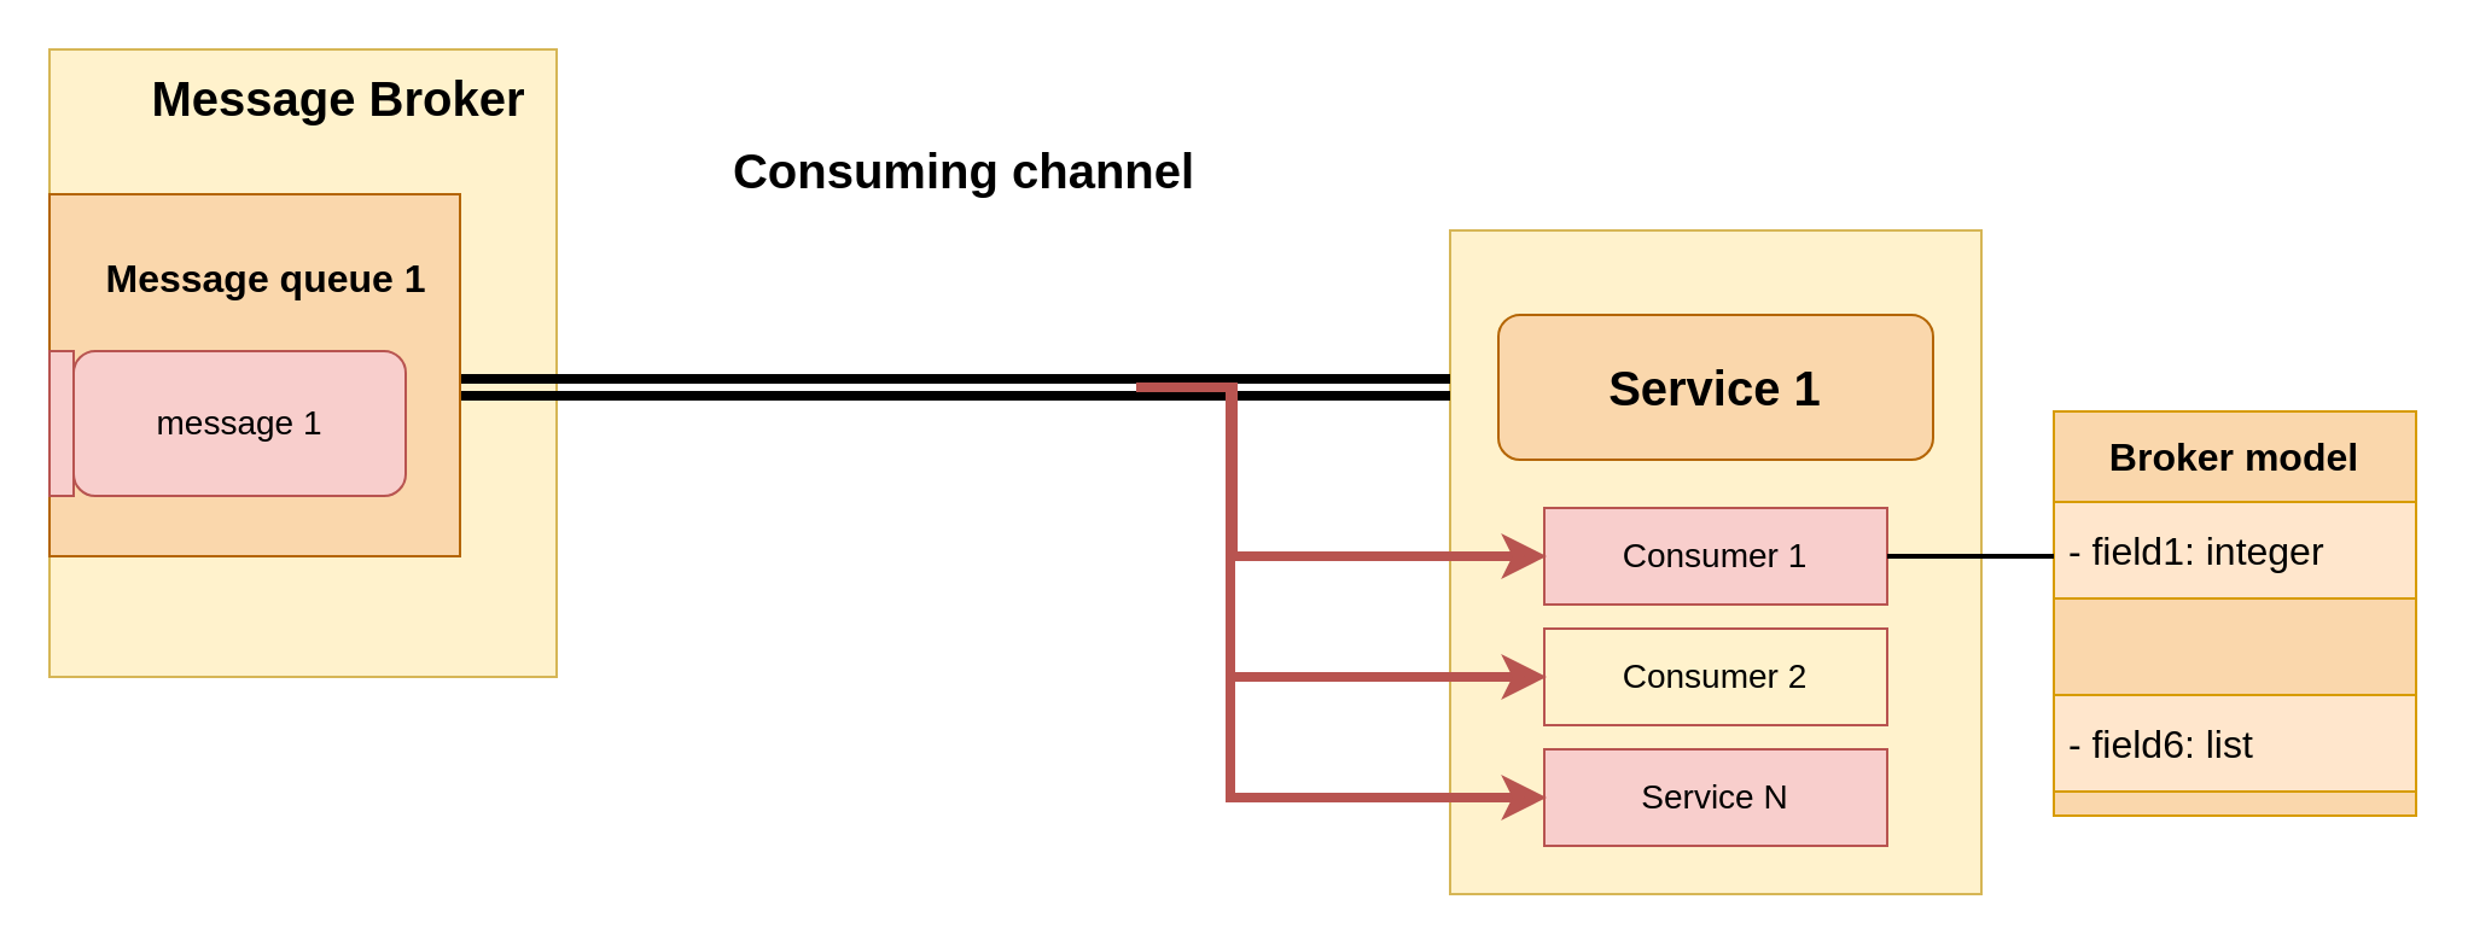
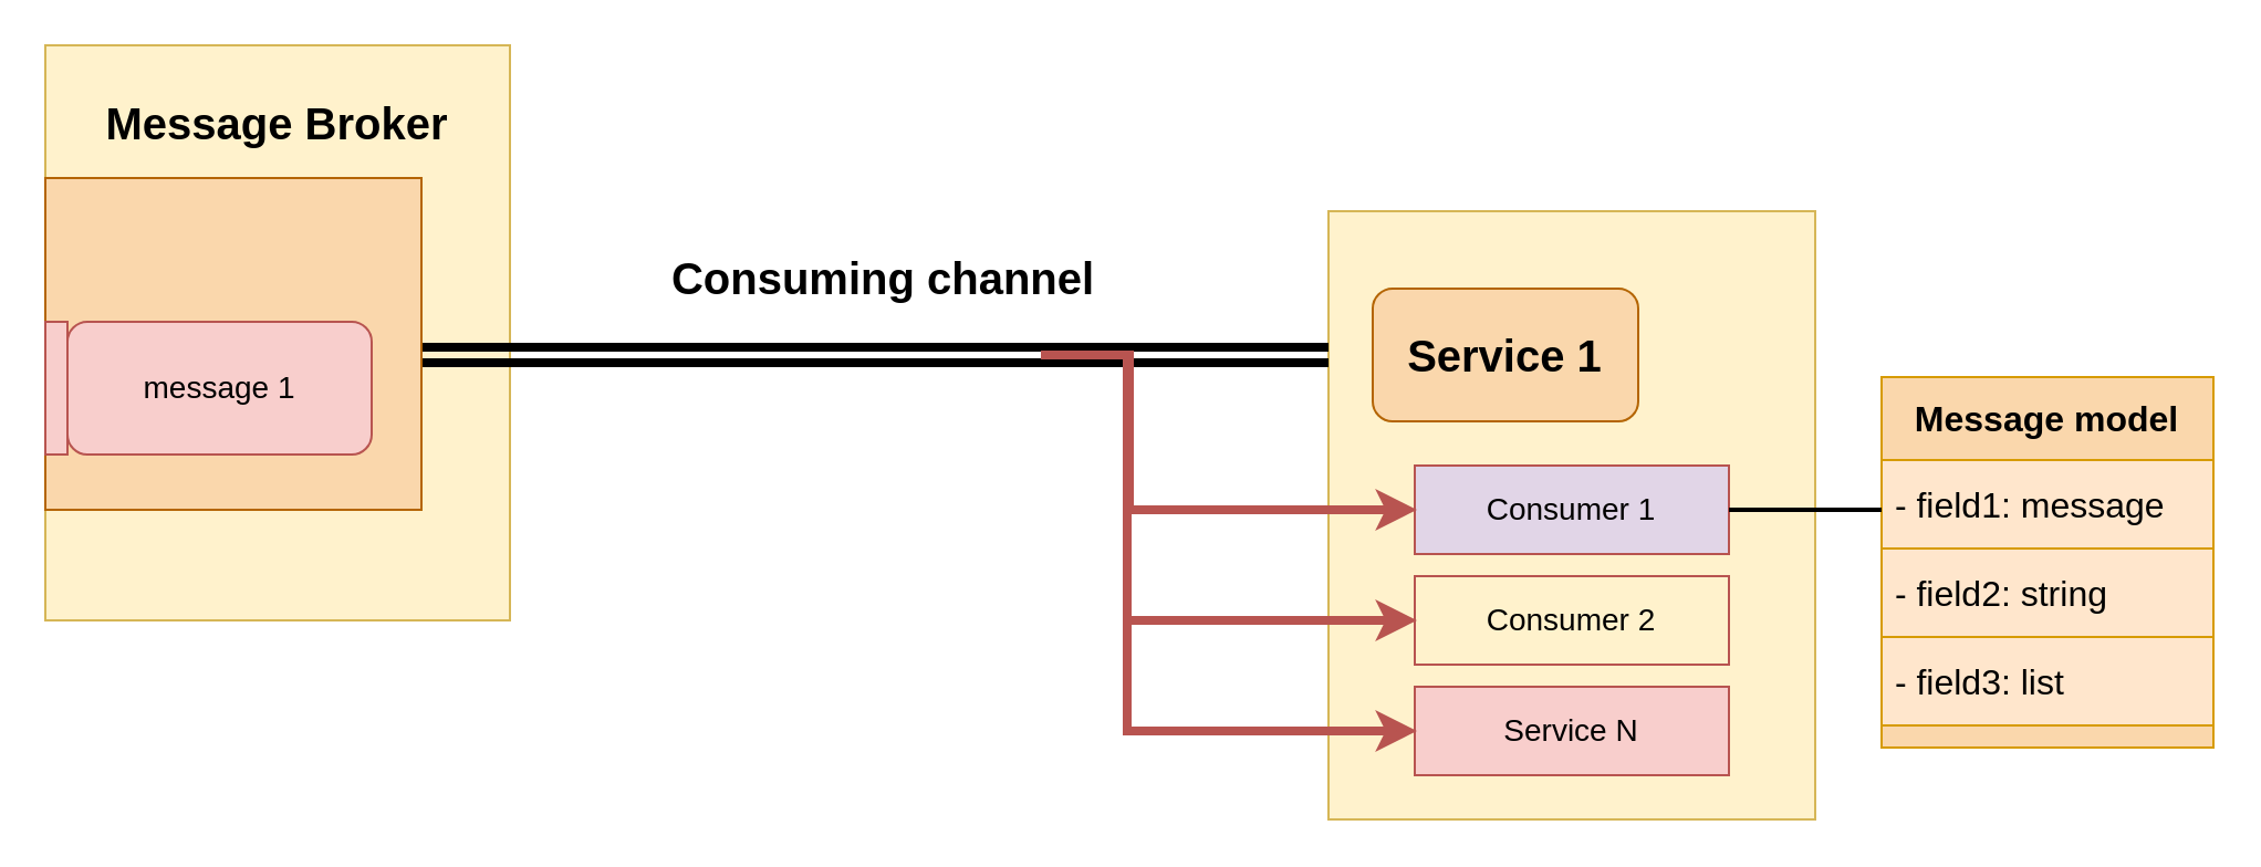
  <mxCell id="0" />
  <mxCell id="1" parent="0" />
  <mxCell id="2" value="" style="rounded=0;whiteSpace=wrap;html=1;fontSize=14;strokeWidth=1;fillColor=#fff2cc;strokeColor=#d6b656;" parent="1" vertex="1"><mxGeometry x="600" y="95" width="220" height="275" as="geometry" /></mxCell>
- <mxCell id="3" value="&lt;b&gt;&lt;font style=&quot;font-size: 20px&quot;&gt;Service 1&lt;/font&gt;&lt;/b&gt;" style="rounded=1;whiteSpace=wrap;html=1;fillColor=#fad7ac;strokeColor=#b46504;" parent="1" vertex="1"><mxGeometry x="620" y="130" width="180" height="60" as="geometry" /></mxCell>
+ <mxCell id="3" value="&lt;b&gt;&lt;font style=&quot;font-size: 20px&quot;&gt;Service 1&lt;/font&gt;&lt;/b&gt;" style="rounded=1;whiteSpace=wrap;html=1;fillColor=#fad7ac;strokeColor=#b46504;" parent="1" vertex="1"><mxGeometry x="620" y="130" width="120" height="60" as="geometry" /></mxCell>
  <mxCell id="4" value="" style="rounded=0;whiteSpace=wrap;html=1;fillColor=#fff2cc;strokeColor=#d6b656;strokeWidth=1;perimeterSpacing=0;" parent="1" vertex="1"><mxGeometry x="20" y="20" width="210" height="260" as="geometry" /></mxCell>
  <mxCell id="5" value="" style="shape=link;html=1;rounded=0;fontSize=14;startArrow=none;startFill=0;strokeWidth=4;edgeStyle=orthogonalEdgeStyle;targetPerimeterSpacing=0;fillColor=#f5f5f5;strokeColor=#000000;" parent="1" edge="1"><mxGeometry width="100" relative="1" as="geometry"><mxPoint x="190" y="160" as="sourcePoint" /><mxPoint x="600" y="160" as="targetPoint" /></mxGeometry></mxCell>
  <mxCell id="6" value="" style="rounded=0;whiteSpace=wrap;html=1;fillColor=#fad7ac;strokeColor=#b46504;" parent="1" vertex="1"><mxGeometry x="20" y="80" width="170" height="150" as="geometry" /></mxCell>
  <mxCell id="7" value="&lt;font style=&quot;font-size: 14px&quot;&gt;message 1&lt;/font&gt;" style="whiteSpace=wrap;html=1;fillColor=#f8cecc;strokeColor=#b85450;rounded=1;" parent="1" vertex="1"><mxGeometry x="30" y="145" width="137.5" height="60" as="geometry" /></mxCell>
  <mxCell id="8" value="" style="rounded=0;whiteSpace=wrap;html=1;fillColor=#f8cecc;strokeColor=#b85450;" parent="1" vertex="1"><mxGeometry x="20" y="145" width="10" height="60" as="geometry" /></mxCell>
- <mxCell id="9" value="&lt;font style=&quot;font-size: 20px&quot;&gt;&lt;b&gt;Consuming channel&lt;/b&gt;&lt;/font&gt;" style="text;html=1;strokeColor=none;fillColor=none;align=center;verticalAlign=middle;whiteSpace=wrap;rounded=0;" parent="1" vertex="1"><mxGeometry x="290" y="55" width="217.5" height="30" as="geometry" /></mxCell>
- <mxCell id="10" value="&lt;font style=&quot;font-size: 20px&quot;&gt;&lt;b&gt;Message Broker&lt;/b&gt;&lt;/font&gt;" style="text;html=1;strokeColor=none;fillColor=none;align=center;verticalAlign=middle;whiteSpace=wrap;rounded=0;dashed=1;" parent="1" vertex="1"><mxGeometry x="55" y="25" width="170" height="30" as="geometry" /></mxCell>
- <mxCell id="11" value="&lt;b&gt;&lt;font style=&quot;font-size: 16px&quot;&gt;Message queue 1&lt;/font&gt;&lt;/b&gt;" style="text;html=1;fillColor=none;align=center;verticalAlign=middle;whiteSpace=wrap;rounded=0;fontSize=13;" parent="1" vertex="1"><mxGeometry x="30" y="95" width="160" height="40" as="geometry" /></mxCell>
- <mxCell id="12" value="Consumer 1" style="rounded=0;whiteSpace=wrap;html=1;fontSize=14;strokeWidth=1;fillColor=#f8cecc;strokeColor=#b85450;" parent="1" vertex="1"><mxGeometry x="639" y="210" width="142" height="40" as="geometry" /></mxCell>
+ <mxCell id="9" value="&lt;font style=&quot;font-size: 20px&quot;&gt;&lt;b&gt;Consuming channel&lt;/b&gt;&lt;/font&gt;" style="text;html=1;strokeColor=none;fillColor=none;align=center;verticalAlign=middle;whiteSpace=wrap;rounded=0;" parent="1" vertex="1"><mxGeometry x="290" y="110" width="217.5" height="30" as="geometry" /></mxCell>
+ <mxCell id="10" value="&lt;font style=&quot;font-size: 20px&quot;&gt;&lt;b&gt;Message Broker&lt;/b&gt;&lt;/font&gt;" style="text;html=1;strokeColor=none;fillColor=none;align=center;verticalAlign=middle;whiteSpace=wrap;rounded=0;dashed=1;" parent="1" vertex="1"><mxGeometry x="40" y="40" width="170" height="30" as="geometry" /></mxCell>
+ <mxCell id="12" value="Consumer 1" style="rounded=0;whiteSpace=wrap;html=1;fontSize=14;strokeWidth=1;fillColor=#e1d5e7;strokeColor=#b85450;" parent="1" vertex="1"><mxGeometry x="639" y="210" width="142" height="40" as="geometry" /></mxCell>
  <mxCell id="13" value="Consumer&amp;nbsp;2" style="rounded=0;whiteSpace=wrap;html=1;fontSize=14;strokeWidth=1;fillColor=#fff2cc;strokeColor=#b85450;" parent="1" vertex="1"><mxGeometry x="639" y="260" width="142" height="40" as="geometry" /></mxCell>
  <mxCell id="14" value="" style="endArrow=classic;startArrow=none;html=1;rounded=0;edgeStyle=orthogonalEdgeStyle;startFill=0;strokeWidth=4;fillColor=#f8cecc;strokeColor=#b85450;" parent="1" edge="1"><mxGeometry width="50" height="50" relative="1" as="geometry"><mxPoint x="470" y="160" as="sourcePoint" /><mxPoint x="640" y="230" as="targetPoint" /><Array as="points"><mxPoint x="510" y="160" /><mxPoint x="510" y="230" /></Array></mxGeometry></mxCell>
  <mxCell id="15" value="" style="endArrow=classic;startArrow=none;html=1;rounded=0;edgeStyle=orthogonalEdgeStyle;startFill=0;strokeWidth=4;fillColor=#f8cecc;strokeColor=#b85450;" parent="1" edge="1"><mxGeometry width="50" height="50" relative="1" as="geometry"><mxPoint x="470" y="160" as="sourcePoint" /><mxPoint x="640" y="280" as="targetPoint" /><Array as="points"><mxPoint x="509" y="160" /><mxPoint x="509" y="280" /></Array></mxGeometry></mxCell>
  <mxCell id="16" value="Service&amp;nbsp;N" style="rounded=0;whiteSpace=wrap;html=1;fontSize=14;strokeWidth=1;fillColor=#f8cecc;strokeColor=#b85450;" parent="1" vertex="1"><mxGeometry x="639" y="310" width="142" height="40" as="geometry" /></mxCell>
  <mxCell id="17" value="" style="endArrow=classic;startArrow=none;html=1;rounded=0;edgeStyle=orthogonalEdgeStyle;startFill=0;strokeWidth=4;fillColor=#f8cecc;strokeColor=#b85450;" parent="1" edge="1"><mxGeometry width="50" height="50" relative="1" as="geometry"><mxPoint x="470" y="160" as="sourcePoint" /><mxPoint x="640" y="330" as="targetPoint" /><Array as="points"><mxPoint x="509" y="160" /><mxPoint x="509" y="330" /></Array></mxGeometry></mxCell>
  <mxCell id="18" value="" style="rounded=0;whiteSpace=wrap;html=1;fontSize=14;strokeWidth=1;fillColor=#FAD7AC;strokeColor=#d79b00;" parent="1" vertex="1"><mxGeometry x="850" y="170" width="150" height="167.5" as="geometry" /></mxCell>
- <mxCell id="19" value="&lt;b&gt;&lt;font style=&quot;font-size: 16px&quot;&gt;Broker model&lt;/font&gt;&lt;/b&gt;" style="text;html=1;fillColor=none;align=center;verticalAlign=middle;whiteSpace=wrap;rounded=0;fontSize=13;" parent="1" vertex="1"><mxGeometry x="850" y="170" width="150" height="37.5" as="geometry" /></mxCell>
- <mxCell id="20" value="&lt;font style=&quot;font-size: 16px&quot;&gt;&amp;nbsp;- field1: integer&lt;/font&gt;" style="text;html=1;fillColor=#ffe6cc;align=left;verticalAlign=middle;whiteSpace=wrap;rounded=0;fontSize=13;strokeColor=#d79b00;" parent="1" vertex="1"><mxGeometry x="850" y="207.5" width="150" height="40" as="geometry" /></mxCell>
- <mxCell id="22" value="&lt;font style=&quot;font-size: 16px&quot;&gt;&amp;nbsp;- field6: list&lt;/font&gt;" style="text;html=1;fillColor=#ffe6cc;align=left;verticalAlign=middle;whiteSpace=wrap;rounded=0;fontSize=13;strokeColor=#d79b00;" parent="1" vertex="1"><mxGeometry x="850" y="287.5" width="150" height="40" as="geometry" /></mxCell>
+ <mxCell id="19" value="&lt;b&gt;&lt;font style=&quot;font-size: 16px&quot;&gt;Message model&lt;/font&gt;&lt;/b&gt;" style="text;html=1;fillColor=none;align=center;verticalAlign=middle;whiteSpace=wrap;rounded=0;fontSize=13;" parent="1" vertex="1"><mxGeometry x="850" y="170" width="150" height="37.5" as="geometry" /></mxCell>
+ <mxCell id="20" value="&lt;font style=&quot;font-size: 16px&quot;&gt;&amp;nbsp;- field1: message&lt;/font&gt;" style="text;html=1;fillColor=#ffe6cc;align=left;verticalAlign=middle;whiteSpace=wrap;rounded=0;fontSize=13;strokeColor=#d79b00;" parent="1" vertex="1"><mxGeometry x="850" y="207.5" width="150" height="40" as="geometry" /></mxCell>
+ <mxCell id="21" value="&lt;font style=&quot;font-size: 16px&quot;&gt;&amp;nbsp;- field2: string&lt;/font&gt;" style="text;html=1;fillColor=#ffe6cc;align=left;verticalAlign=middle;whiteSpace=wrap;rounded=0;fontSize=13;strokeColor=#d79b00;" parent="1" vertex="1"><mxGeometry x="850" y="247.5" width="150" height="40" as="geometry" /></mxCell>
+ <mxCell id="22" value="&lt;font style=&quot;font-size: 16px&quot;&gt;&amp;nbsp;- field3: list&lt;/font&gt;" style="text;html=1;fillColor=#ffe6cc;align=left;verticalAlign=middle;whiteSpace=wrap;rounded=0;fontSize=13;strokeColor=#d79b00;" parent="1" vertex="1"><mxGeometry x="850" y="287.5" width="150" height="40" as="geometry" /></mxCell>
  <mxCell id="23" value="" style="endArrow=none;startArrow=none;html=1;rounded=0;fontSize=14;targetPerimeterSpacing=0;strokeColor=#000000;strokeWidth=2;edgeStyle=orthogonalEdgeStyle;exitX=1;exitY=0.5;exitDx=0;exitDy=0;startFill=0;endFill=0;" parent="1" source="12" edge="1"><mxGeometry width="50" height="50" relative="1" as="geometry"><mxPoint x="917.5" y="477.5" as="sourcePoint" /><mxPoint x="850" y="230" as="targetPoint" /></mxGeometry></mxCell>
